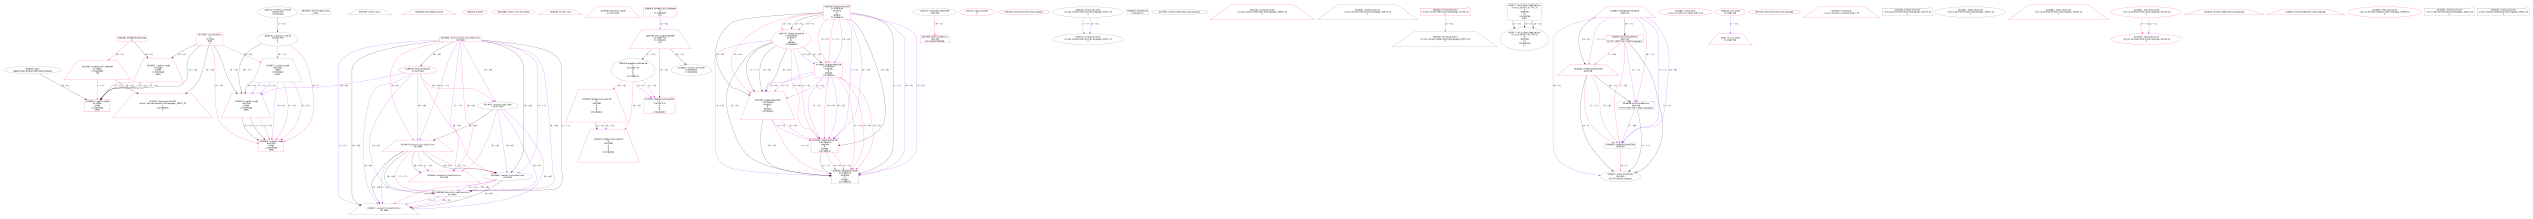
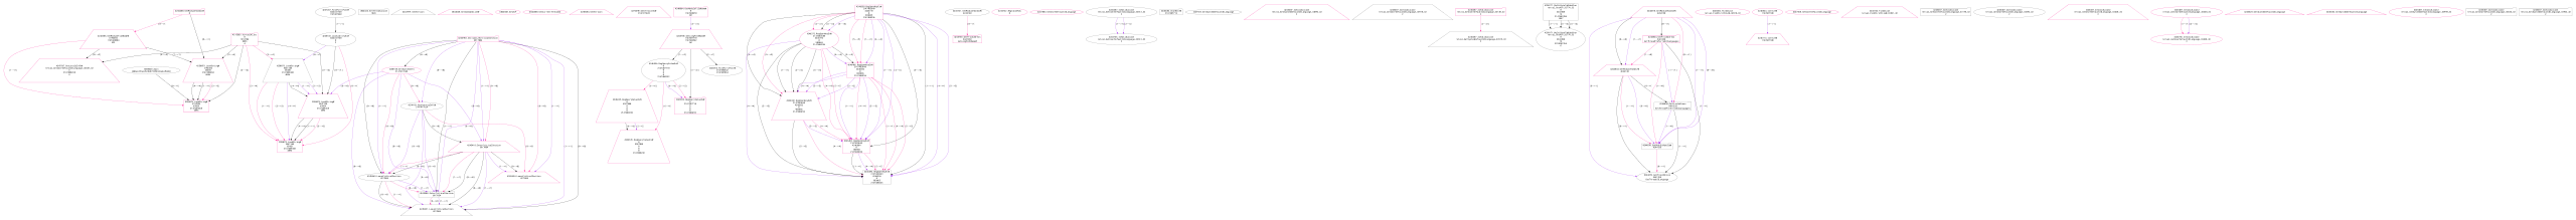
  digraph {
    fontname="Roboto Mono"
    node [color=deeppink fontname="Roboto Mono" shape=ellipse]
    edge [color=purple fontname="Roboto Mono"]
    n1 [color=gray40 label="6850628.main\n000acd72ac2628c8733533dca4afbb30"]
    n2 [label="4250073.LoadStringW\n4194304\n65484\n2147409468\n4096" shape=folder]
    n3 [label="4254480.GetModuleHandleW\n0" shape=folder]
    n4 [label="4243306.GetModuleFileNameW\n4194304\n2147408904\n522" shape=trapezium]
    n5 [label="4250073.LoadStringW\n4194304\n65485\n2147409468\n4096" shape=trapezium]
    n6 [label="4247567.GetLocaleInfoW\nretval_GetUserDefaultUILanguage_33557_32\n3\n2147408268\n4" shape=trapezium]
    n7 [color=gray40 label="6844434.SetThreadLocale\n1024" shape=folder]
    n8 [label="4243965.InitializeCriticalSection\n6917004" shape=folder]
    n9 [label="4250188.GetSystemInfo\n2147417660"]
    n10 [color=gray40 label="4214413.GetStartupInfoW\n2147417624"]
    n11 [label="4245418.EnterCriticalSection\n6917004" shape=trapezium]
    n12 [color=gray40 label="4245469.LeaveCriticalSection\n6917004"]
    n13 [label="4245454.LeaveCriticalSection\n6917004" shape=trapezium]
    n14 [color=gray40 label="4245580.EnterCriticalSection\n6917054" shape=folder]
    n15 [color=gray40 label="4245621.LeaveCriticalSection\n6917004" shape=trapezium]
    n16 [label="4250073.LoadStringW\n9441340\n65484\n2147409468\n4096" shape=trapezium]
    n17 [color=gray40 label="4243979.GetVersion\n" shape=trapezium]
    n18 [label="6844540.GetCommandLineW\n" shape=trapezium]
    n19 [label="6844560.GetACP\n"]
    n20 [label="6844580.GetCurrentThreadId\n"]
    n21 [label="4250204.GetVersion\n" shape=trapezium]
    n22 [label="4276690.GetVersionExW\n2147417420" shape=trapezium]
    n23 [label="4248064.GetModuleFileNameW\n0\n2147408370\n261" shape=folder]
    n24 [label="4245785.GetLongPathNameW\n2147407710\n2147406542\n261" shape=trapezium]
    n25 [color=gray40 label="4246556.RegQueryValueExW\n0\n2147407710\n0\n0\n0\n2147408232"]
    n26 [label="4246599.RegQueryValueExW\n0\n2147407710\n0\n0\n0\n2147408232" shape=folder]
    n27 [color=gray40 label="4246014.FindFirstFileW\n2147406542\n2147407064"]
    n28 [label="4215383.VirtualAlloc\n0\n1310704\n4096\n4" shape=folder]
    n29 [color=gray40 label="4250073.LoadStringW\n9441340\n65485\n2147409468\n4096" shape=trapezium]
    n30 [label="4250073.LoadStringW\n9441340\n65483\n2147409468\n4096" shape=folder]
    n31 [label="4246338.RegOpenKeyExW\n2147483649\n4246772\n0\n983065\n2147408236" shape=folder]
    n32 [label="4246372.RegOpenKeyExW\n2147483650\n4246772\n0\n983065\n2147408236"]
    n33 [label="4246402.RegOpenKeyExW\n2147483649\n4246832\n0\n983065\n2147408236" shape=folder]
    n34 [label="4246432.RegOpenKeyExW\n2147483650\n4246832\n0\n983065\n2147408236" shape=trapezium]
    n35 [label="4246462.RegOpenKeyExW\n2147483649\n4246884\n0\n983065\n2147408236" shape=folder]
    n36 [color=gray40 label="4246492.RegOpenKeyExW\n2147483649\n4246936\n0\n983065\n2147408236" shape=folder]
    n37 [color=gray40 label="4245741.GetModuleHandleW\n4246160"]
    n38 [label="4245758.GetProcAddress\n9441320\nGetLongPathNameW" shape=folder]
    n39 [label="4246635.RegQueryValueExW\n0\n4247000\n0\n0\n0\n2147408232" shape=trapezium]
    n40 [label="4246676.RegQueryValueExW\n0\n4247000\n0\n0\n0\n2147408232" shape=trapezium]
    n41 [label="4246722.RegCloseKey\n0"]
    n42 [label="4247883.GetUserDefaultUILanguage\n"]
    n43 [color=gray40 label="4245487.IsValidLocale\nretval_GetUserDefaultUILanguage_33613_32\n2"]
    n44 [color=gray40 label="4244766.IsValidLocale\nretval_GetUserDefaultUILanguage_33613_32\n2"]
    n45 [color=gray40 label="4245683.CharNextW\n2147407716" shape=folder]
    n46 [color=gray40 label="4247923.GetSystemDefaultUILanguage\n"]
    n47 [label="4245487.IsValidLocale\nretval_GetSystemDefaultUILanguage_34092_32\n2" shape=trapezium]
    n48 [color=gray40 label="4245487.IsValidLocale\nretval_GetUserDefaultUILanguage_33910_32\n2" shape=trapezium]
    n49 [label="4245487.IsValidLocale\nretval_GetUserDefaultUILanguage_33130_32\n2" shape=folder]
    n50 [color=gray40 label="4245487.IsValidLocale\nretval_GetSystemDefaultUILanguage_33515_32\n2" shape=trapezium]
    n51 [color=gray40 label="4250171.MultiByteToWideChar\nretval_GetACP_32774_32\n0\n4243560\n16\n2147403704\n2047" shape=folder]
    n52 [color=gray40 label="4250171.MultiByteToWideChar\nretval_GetACP_32774_32\n0\n4243560\n16\n3224282764\n17"]
    n53 [label="4244018.GetModuleHandleW\n4244120" shape=trapezium]
    n54 [label="4244024.GetProcAddress\n9441320\nGetThreadPreferredUILanguages" shape=folder]
    n55 [label="4244044.GetModuleHandleW\n4244120" shape=trapezium]
    n56 [color=gray40 label="4244050.GetProcAddress\n9441320\nSetThreadPreferredUILanguages" shape=folder]
    n57 [color=gray40 label="4244070.GetModuleHandleW\n4244120" shape=folder]
    n58 [color=gray40 label="4244076.GetProcAddress\n9441320\nGetThreadUILanguage"]
    n59 [label="4246032.FindClose\nretval_FindFirstFileW_32818_32"]
    n60 [label="4246044.lstrlenW\n2147407108"]
    n61 [label="4246113.lstrlenW\n2147407108" shape=trapezium]
    n62 [label="4247558.GetUserDefaultUILanguage\n"]
    n63 [color=gray40 label="4247247.FindFirstFileW\n3224341740\n2147407640"]
    n64 [color=gray40 label="4248145.LoadLibraryExW\n3224341740\n0\n2"]
    n65 [label="4247263.FindClose\nretval_FindFirstFileW_33561_32" shape=trapezium]
    n66 [color=gray40 label="4245487.IsValidLocale\nretval_GetUserDefaultUILanguage_33170_32\n2" shape=folder]
    n67 [color=gray40 label="4245487.IsValidLocale\nretval_GetUserDefaultUILanguage_33492_32\n2"]
    n68 [label="4245487.IsValidLocale\nretval_GetUserDefaultUILanguage_33420_32\n2" shape=trapezium]
    n69 [label="4245487.IsValidLocale\nretval_GetUserDefaultUILanguage_33438_32\n2"]
    n70 [label="4244766.IsValidLocale\nretval_GetUserDefaultUILanguage_33438_32\n2"]
    n71 [label="4245525.GetSystemDefaultUILanguage\n" shape=trapezium]
    n72 [label="4245552.GetSystemDefaultUILanguage\n" shape=trapezium]
    n73 [label="4245487.IsValidLocale\nretval_GetSystemDefaultUILanguage_33990_32\n2"]
    n74 [color=gray40 label="4245487.IsValidLocale\nretval_GetUserDefaultUILanguage_33636_32\n2" shape=folder]
    n75 [color=gray40 label="4245487.IsValidLocale\nretval_GetSystemDefaultUILanguage_33962_32\n2" shape=folder]
    n1 -> n2 [color=black label="(0-->1)"]
    n3 -> n4 [color=deeppink label="(0-->1)"]
    n3 -> n5 [color=black label="(0-->1)"]
    n4 -> n2 [color=deeppink label="(1-->1)"]
+   n4 -> n5 [color=black label="(1-->1)"]
    n4 -> n6 [color=black label="(0-->2)"]
    n5 -> n2 [color=black label="(1-->1)"]
    n5 -> n2 [color=deeppink label="(3-->3)"]
    n5 -> n2 [color=black label="(4-->4)"]
    n8 -> n9 [color=black label="(0-->0)"]
    n8 -> n10 [label="(0-->0)"]
    n8 -> n11 [label="(1-->1)"]
    n8 -> n11 [color=deeppink label="(0-->0)"]
    n8 -> n12 [label="(1-->1)"]
    n8 -> n12 [color=black label="(0-->0)"]
    n8 -> n13 [label="(1-->1)"]
    n8 -> n13 [color=deeppink label="(0-->0)"]
    n8 -> n14 [color=black label="(1-->1)"]
    n8 -> n14 [label="(0-->0)"]
    n8 -> n15 [label="(1-->1)"]
    n8 -> n15 [color=black label="(0-->0)"]
    n9 -> n10 [color=deeppink label="(0-->0)"]
    n9 -> n11 [label="(0-->0)"]
    n9 -> n12 [color=deeppink label="(0-->0)"]
    n9 -> n14 [label="(0-->0)"]
    n9 -> n15 [label="(0-->0)"]
    n9 -> n16 [label="(0-->0)"]
    n10 -> n11 [color=black label="(0-->0)"]
    n10 -> n12 [label="(0-->0)"]
    n10 -> n13 [color=deeppink label="(0-->0)"]
    n10 -> n14 [label="(0-->0)"]
    n10 -> n15 [label="(0-->0)"]
    n11 -> n12 [color=deeppink label="(1-->1)"]
    n11 -> n12 [color=black label="(0-->0)"]
    n11 -> n13 [label="(1-->1)"]
    n11 -> n13 [color=black label="(0-->0)"]
    n11 -> n14 [color=deeppink label="(1-->1)"]
    n11 -> n14 [color=black label="(0-->0)"]
    n11 -> n15 [label="(1-->1)"]
    n11 -> n15 [color=black label="(0-->0)"]
    n12 -> n14 [label="(1-->1)"]
    n12 -> n14 [color=deeppink label="(0-->0)"]
    n12 -> n15 [color=deeppink label="(1-->1)"]
    n12 -> n15 [color=black label="(0-->0)"]
    n14 -> n15 [label="(1-->1)"]
    n14 -> n15 [color=deeppink label="(0-->0)"]
    n16 -> n30 [color=black label="(1-->1)"]
    n16 -> n30 [color=deeppink label="(3-->3)"]
    n16 -> n30 [color=black label="(4-->4)"]
    n23 -> n24 [label="(3-->3)"]
    n24 -> n25 [color=black label="(1-->2)"]
    n24 -> n26 [color=black label="(1-->2)"]
    n24 -> n27 [color=black label="(2-->1)"]
    n25 -> n26 [color=deeppink label="(2-->2)"]
    n25 -> n26 [label="(6-->6)"]
    n25 -> n39 [color=deeppink label="(6-->6)"]
    n25 -> n40 [color=deeppink label="(6-->6)"]
    n28 -> n2 [color=black label="(3-->4)"]
    n28 -> n5 [color=black label="(3-->4)"]
    n28 -> n6 [color=black label="(4-->4)"]
    n28 -> n16 [color=black label="(3-->4)"]
    n28 -> n29 [color=deeppink label="(3-->4)"]
    n28 -> n30 [color=deeppink label="(3-->4)"]
    n29 -> n16 [label="(1-->1)"]
    n29 -> n16 [label="(3-->3)"]
    n29 -> n16 [color=black label="(4-->4)"]
    n29 -> n30 [color=deeppink label="(1-->1)"]
    n29 -> n30 [color=deeppink label="(3-->3)"]
    n29 -> n30 [label="(4-->4)"]
    n31 -> n32 [color=deeppink label="(2-->2)"]
    n31 -> n32 [color=black label="(4-->4)"]
    n31 -> n32 [label="(5-->5)"]
    n31 -> n33 [color=deeppink label="(1-->1)"]
    n31 -> n33 [label="(4-->4)"]
    n31 -> n33 [color=deeppink label="(5-->5)"]
    n31 -> n34 [color=black label="(4-->4)"]
    n31 -> n34 [color=deeppink label="(5-->5)"]
    n31 -> n35 [label="(1-->1)"]
    n31 -> n35 [label="(4-->4)"]
    n31 -> n35 [color=black label="(5-->5)"]
    n31 -> n36 [color=black label="(1-->1)"]
    n31 -> n36 [label="(4-->4)"]
    n31 -> n36 [label="(5-->5)"]
    n32 -> n33 [label="(4-->4)"]
    n32 -> n33 [color=black label="(5-->5)"]
    n32 -> n34 [color=black label="(1-->1)"]
    n32 -> n34 [color=black label="(4-->4)"]
    n32 -> n34 [color=black label="(5-->5)"]
    n32 -> n35 [color=deeppink label="(4-->4)"]
    n32 -> n35 [color=deeppink label="(5-->5)"]
    n32 -> n36 [label="(4-->4)"]
    n32 -> n36 [color=black label="(5-->5)"]
    n33 -> n34 [label="(2-->2)"]
    n33 -> n34 [label="(4-->4)"]
    n33 -> n34 [label="(5-->5)"]
    n33 -> n35 [label="(1-->1)"]
    n33 -> n35 [color=deeppink label="(4-->4)"]
    n33 -> n35 [label="(5-->5)"]
    n33 -> n36 [color=deeppink label="(1-->1)"]
    n33 -> n36 [color=deeppink label="(4-->4)"]
    n33 -> n36 [color=deeppink label="(5-->5)"]
    n34 -> n35 [color=deeppink label="(4-->4)"]
    n34 -> n35 [label="(5-->5)"]
    n34 -> n36 [color=deeppink label="(4-->4)"]
    n34 -> n36 [color=black label="(5-->5)"]
    n35 -> n36 [color=black label="(1-->1)"]
    n35 -> n36 [label="(4-->4)"]
    n35 -> n36 [color=deeppink label="(5-->5)"]
    n37 -> n38 [color=deeppink label="(0-->1)"]
    n39 -> n40 [label="(2-->2)"]
    n39 -> n40 [color=black label="(6-->6)"]
    n43 -> n44 [label="(1-->1)"]
    n43 -> n44 [label="(2-->2)"]
    n49 -> n50 [color=deeppink label="(2-->2)"]
    n51 -> n52 [color=black label="(1-->1)"]
    n51 -> n52 [color=black label="(3-->3)"]
    n51 -> n52 [color=black label="(4-->4)"]
    n53 -> n54 [color=black label="(0-->1)"]
    n53 -> n55 [label="(1-->1)"]
    n53 -> n55 [color=black label="(0-->0)"]
    n53 -> n56 [color=deeppink label="(0-->1)"]
    n53 -> n57 [label="(1-->1)"]
    n53 -> n57 [label="(0-->0)"]
    n53 -> n58 [label="(0-->1)"]
    n54 -> n55 [color=deeppink label="(1-->0)"]
    n54 -> n56 [label="(1-->1)"]
    n54 -> n57 [color=deeppink label="(1-->0)"]
    n54 -> n58 [color=black label="(1-->1)"]
    n55 -> n56 [color=black label="(0-->1)"]
    n55 -> n57 [color=deeppink label="(1-->1)"]
    n55 -> n57 [label="(0-->0)"]
    n55 -> n58 [color=black label="(0-->1)"]
    n56 -> n57 [label="(1-->0)"]
    n56 -> n58 [color=black label="(1-->1)"]
    n57 -> n58 [color=deeppink label="(0-->1)"]
    n60 -> n61 [label="(1-->1)"]
    n63 -> n64 [color=black label="(1-->1)"]
    n64 -> n16 [color=black label="(0-->1)"]
    n64 -> n29 [label="(0-->1)"]
    n64 -> n30 [color=deeppink label="(0-->1)"]
    n69 -> n70 [color=deeppink label="(1-->1)"]
    n69 -> n70 [label="(2-->2)"]
  }
